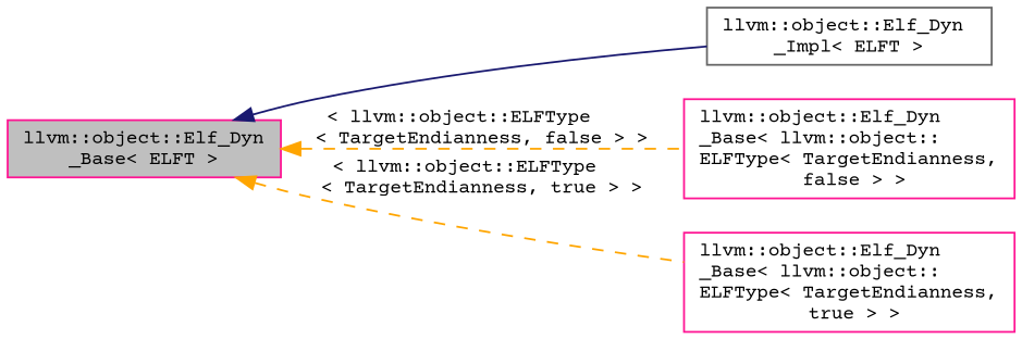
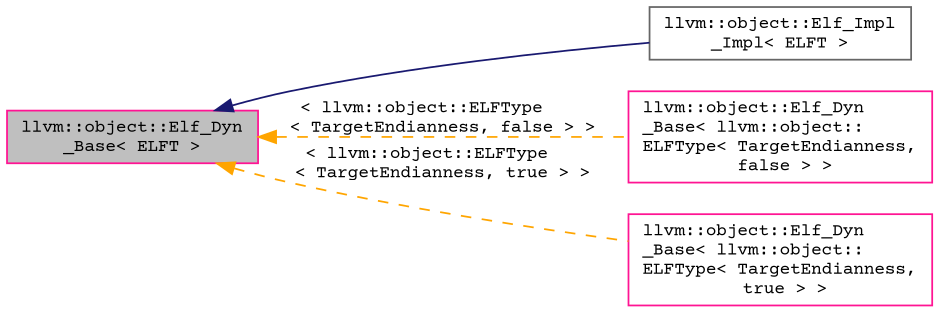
  digraph {
    rankdir=LR
    fontname="Courier Prime"
    node [color=deeppink fontname="Courier Prime" fontsize=10 shape=box]
    edge [color=orange dir=back fontname="Courier Prime" fontsize=10 labelfontname=Helvetica labelfontsize=10 style=dashed]
    n1 [fillcolor=grey75 fontcolor=black height=0.2 label="llvm::object::Elf_Dyn\l_Base\< ELFT \>" style=filled width=0.4]
-   n2 [color=gray40 height=0.2 label="llvm::object::Elf_Dyn\l_Impl\< ELFT \>" width=0.4]
+   n2 [color=gray40 height=0.2 label="llvm::object::Elf_Impl\l_Impl\< ELFT \>" width=0.4]
    n3 [height=0.2 label="llvm::object::Elf_Dyn\l_Base\< llvm::object::\lELFType\< TargetEndianness,\l false \> \>" width=0.4]
    n4 [height=0.2 label="llvm::object::Elf_Dyn\l_Base\< llvm::object::\lELFType\< TargetEndianness,\l true \> \>" width=0.4]
    n1 -> n2 [color=midnightblue style=solid]
    n1 -> n3 [label=" \< llvm::object::ELFType\l\< TargetEndianness, false \> \>"]
    n1 -> n4 [label=" \< llvm::object::ELFType\l\< TargetEndianness, true \> \>"]
  }
